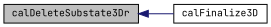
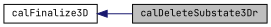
  digraph {
    rankdir=LR
    fontname="JetBrains Mono"
    node [color=black fontname="JetBrains Mono" fontsize=10 shape=record style=filled]
    n1 [fillcolor=grey75 fontcolor=black height=0.2 label=calDeleteSubstate3Dr width=0.4]
    n2 [fillcolor=white height=0.2 label=calFinalize3D width=0.4]
-   n1 -> n2 [color=midnightblue dir=back fontname="JetBrains Mono" fontsize=10 labelfontname=Helvetica labelfontsize=10 style=solid]
+   n2 -> n1 [color=midnightblue dir=back fontname="JetBrains Mono" fontsize=10 labelfontname=Helvetica labelfontsize=10 style=solid]
  }
